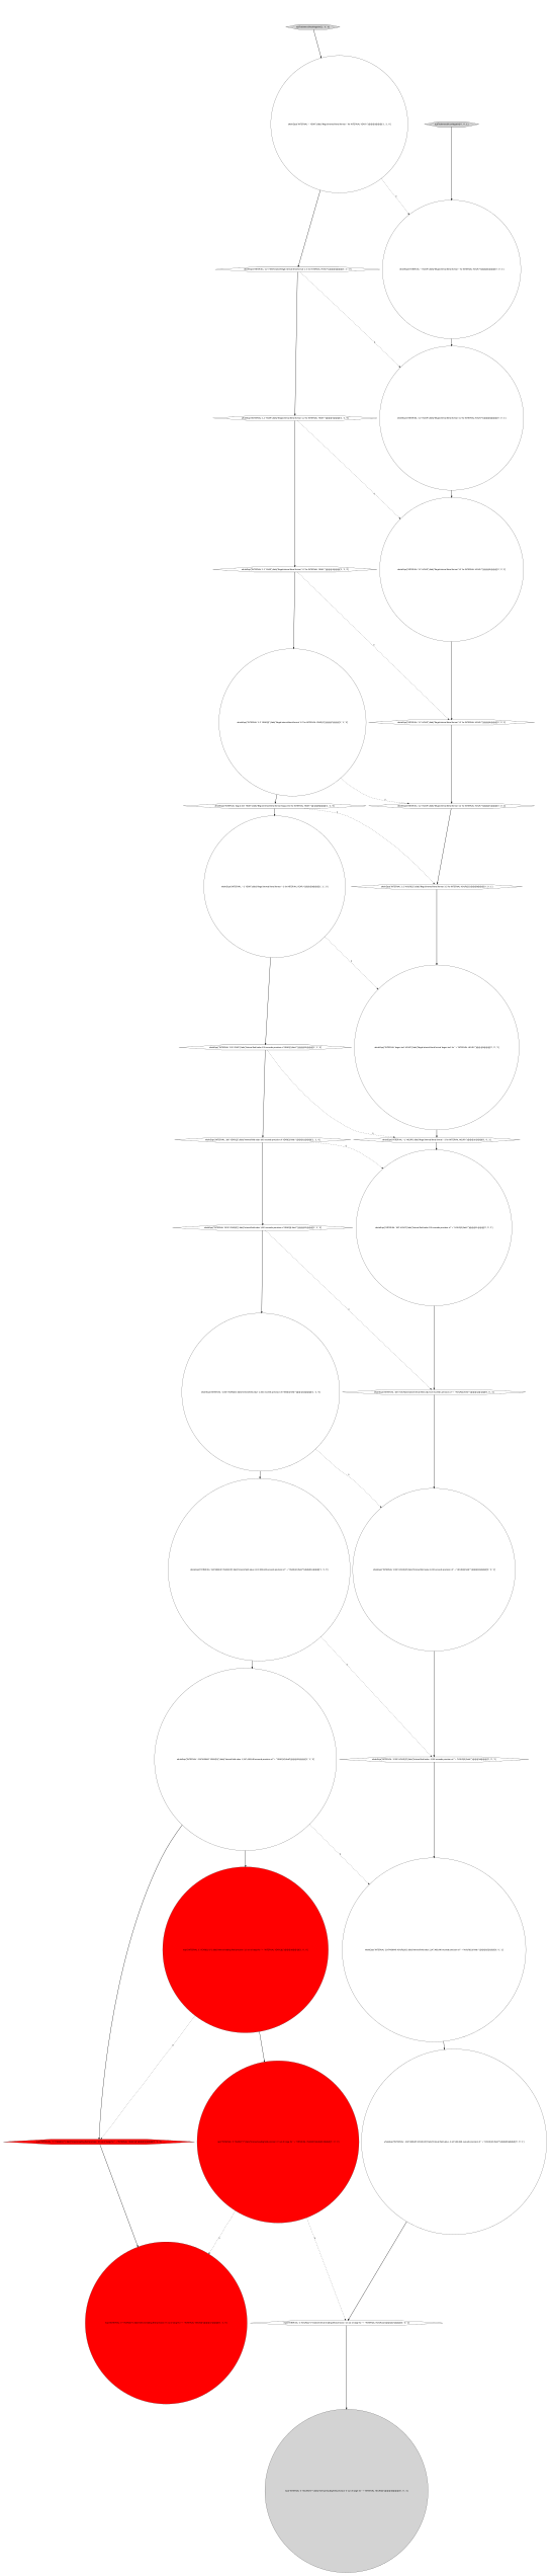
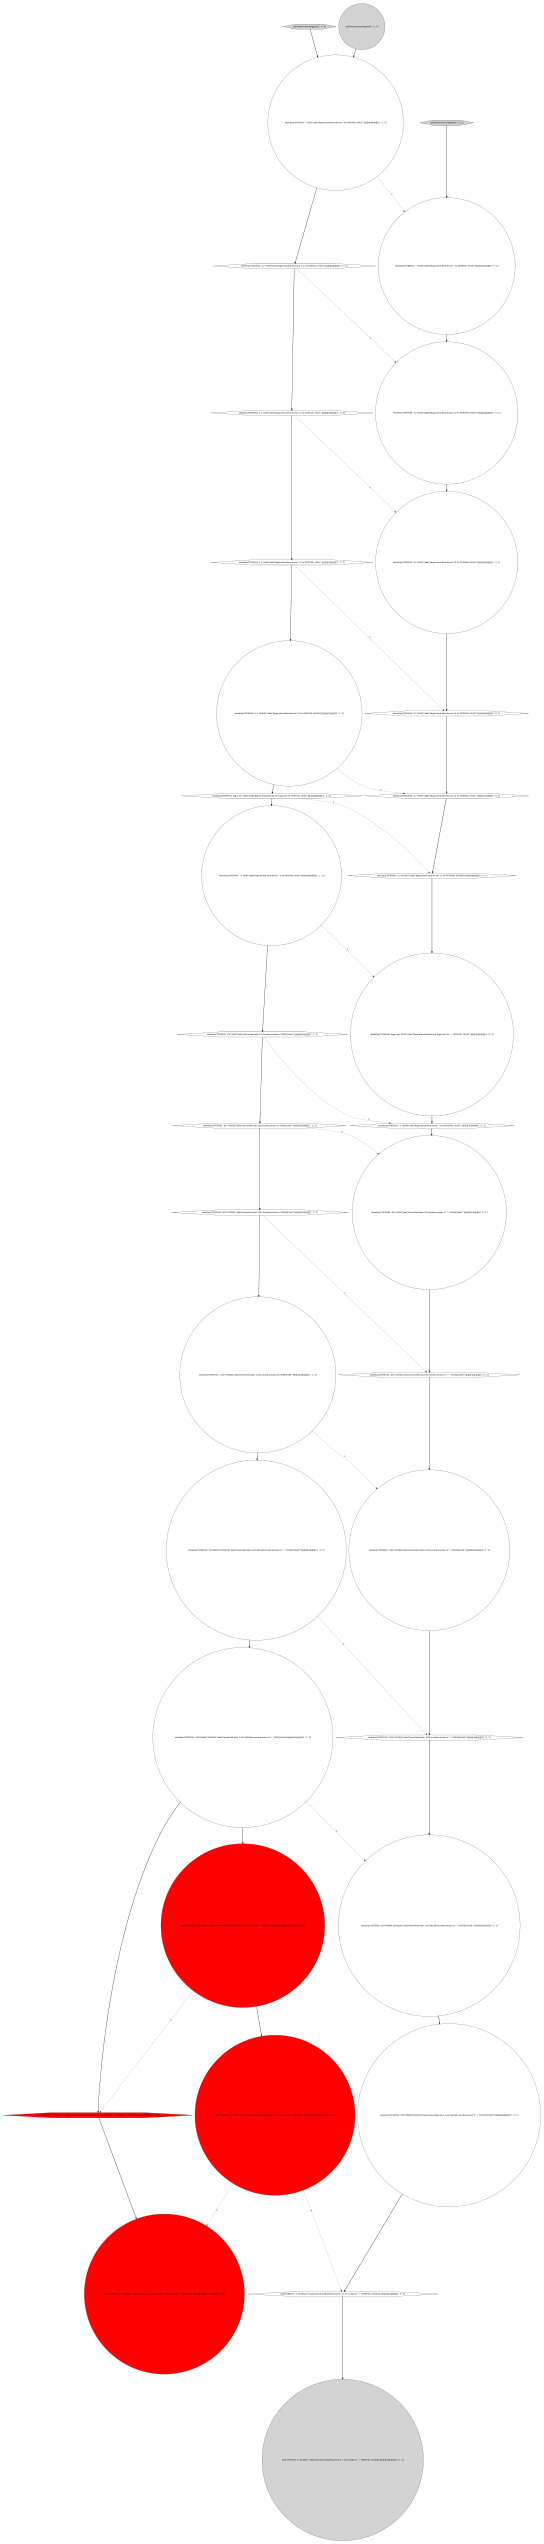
  digraph {
    fontname="Liberation Sans"
    node [fillcolor=white shape=circle style=filled fontname="Liberation Sans"]
    edge [style=bold fontname="Liberation Sans"]
    n1 [label="wholeExpr(\"INTERVAL '1.2' YEAR\").fails(\"Illegal interval literal format '1.2' for INTERVAL YEAR.*\")@@@5@@@['1', '1', '0']" shape=hexagon]
    n2 [label="wholeExpr(\"INTERVAL '1.2' HOUR\").fails(\"Illegal interval literal format '1.2' for INTERVAL HOUR.*\")@@@5@@@['0', '0', '1']"]
    n3 [label="wholeExpr(\"INTERVAL '1 2' YEAR\").fails(\"Illegal interval literal format '1 2' for INTERVAL YEAR.*\")@@@6@@@['1', '1', '0']" shape=hexagon]
    n4 [label="wholeExpr(\"INTERVAL '2147483648' YEAR(10)\").fails(\"Interval field value 2,147,483,648 exceeds precision of \" + \"YEAR\(10\) field.*\")@@@14@@@['1', '1', '0']"]
    n5 [label="wholeExpr(\"INTERVAL '-1000' HOUR(3)\").fails(\"Interval field value -1,000 exceeds precision of \" + \"HOUR\(3\) field.*\")@@@14@@@['0', '0', '1']" shape=hexagon]
    n6 [label="wholeExpr(\"INTERVAL '-2147483648' YEAR(10)\").fails(\"Interval field value -2,147,483,648 exceeds precision of \" + \"YEAR\(10\) field\")@@@15@@@['1', '1', '0']"]
    n7 [label="wholeExpr(\"INTERVAL '-2147483648' HOUR(10)\").fails(\"Interval field value -2,147,483,648 exceeds precision of \" + \"HOUR\(10\) field.*\")@@@16@@@['0', '0', '1']"]
    n8 [label="expr(\"INTERVAL '1' HOUR(11^)^\").fails(\"Interval leading field precision '11' out of range for \" + \"INTERVAL HOUR\(11\)\")@@@17@@@['0', '0', '1']" shape=hexagon]
    n9 [label="wholeExpr(\"INTERVAL '--1' YEAR\").fails(\"Illegal interval literal format '--1' for INTERVAL YEAR.*\")@@@9@@@['1', '1', '0']"]
    n10 [label="wholeExpr(\"INTERVAL 'bogus text' HOUR\").fails(\"Illegal interval literal format 'bogus text' for \" + \"INTERVAL HOUR.*\")@@@9@@@['0', '0', '1']"]
    n11 [label="wholeExpr(\"INTERVAL '100' YEAR\").fails(\"Interval field value 100 exceeds precision of YEAR\(2\) field.*\")@@@10@@@['1', '1', '0']" shape=hexagon]
    n12 [label="wholeExpr(\"INTERVAL '100' HOUR\").fails(\"Interval field value 100 exceeds precision of \" + \"HOUR\(2\) field.*\")@@@11@@@['0', '0', '1']"]
    n13 [label="wholeExpr(\"INTERVAL '100' HOUR(2)\").fails(\"Interval field value 100 exceeds precision of \" + \"HOUR\(2\) field.*\")@@@12@@@['0', '0', '1']" shape=hexagon]
    n14 [fillcolor=lightgray label="subTestIntervalYearNegative['1', '0', '0']" shape=hexagon]
    n15 [label="wholeExpr(\"INTERVAL '-' YEAR\").fails(\"Illegal interval literal format '-' for INTERVAL YEAR.*\")@@@3@@@['1', '1', '0']"]
    n16 [fillcolor=lightgray label="subTestIntervalHourNegative['0', '0', '1']" shape=hexagon]
    n17 [label="wholeExpr(\"INTERVAL '-' HOUR\").fails(\"Illegal interval literal format '-' for INTERVAL HOUR.*\")@@@3@@@['0', '0', '1']"]
    n18 [fillcolor=lightgray label="expr(\"INTERVAL '0' HOUR(0^)^\").fails(\"Interval leading field precision '0' out of range for \" + \"INTERVAL HOUR\(0\)\")@@@18@@@['0', '0', '1']"]
    n19 [fillcolor=red label="expr(\"INTERVAL '0' YEAR(0^)^\").fails(\"Interval leading field precision '0' out of range for \" + \"INTERVAL YEAR\(0\)\")@@@17@@@['1', '0', '0']"]
    n20 [fillcolor=red label="expr(\"INTERVAL '0' ^YEAR(0)^\").fails(\"Interval leading field precision '0' out of range for \" + \"INTERVAL YEAR\(0\)\")@@@17@@@['0', '1', '0']"]
    n21 [label="wholeExpr(\"INTERVAL 'bogus text' YEAR\").fails(\"Illegal interval literal format 'bogus text' for INTERVAL YEAR.*\")@@@8@@@['1', '1', '0']" shape=hexagon]
    n22 [label="wholeExpr(\"INTERVAL '1-2' HOUR(2)\").fails(\"Illegal interval literal format '1-2' for INTERVAL HOUR\(2\)\")@@@8@@@['0', '0', '1']" shape=hexagon]
    n23 [label="wholeExpr(\"INTERVAL '2147483648' HOUR(10)\").fails(\"Interval field value 2,147,483,648 exceeds precision of \" + \"HOUR\(10\) field.*\")@@@15@@@['0', '0', '1']"]
    n24 [label="wholeExpr(\"INTERVAL '-1000' YEAR(3)\").fails(\"Interval field value -1,000 exceeds precision of YEAR\(3\) field.*\")@@@13@@@['1', '1', '0']"]
    n25 [label="wholeExpr(\"INTERVAL '1000' HOUR(3)\").fails(\"Interval field value 1,000 exceeds precision of \" + \"HOUR\(3\) field.*\")@@@13@@@['0', '0', '1']"]
    n26 [label="wholeExpr(\"INTERVAL '--1' HOUR\").fails(\"Illegal interval literal format '--1' for INTERVAL HOUR.*\")@@@10@@@['0', '0', '1']" shape=hexagon]
    n27 [label="wholeExpr(\"INTERVAL '1-2' YEAR\").fails(\"Illegal interval literal format '1-2' for INTERVAL YEAR.*\")@@@4@@@['1', '1', '0']" shape=hexagon]
    n28 [label="wholeExpr(\"INTERVAL '1-2' HOUR\").fails(\"Illegal interval literal format '1-2' for INTERVAL HOUR.*\")@@@4@@@['0', '0', '1']"]
    n29 [label="wholeExpr(\"INTERVAL '1 2' HOUR\").fails(\"Illegal interval literal format '1 2' for INTERVAL HOUR.*\")@@@6@@@['0', '0', '1']" shape=hexagon]
    n30 [label="wholeExpr(\"INTERVAL '1:2' HOUR\").fails(\"Illegal interval literal format '1:2' for INTERVAL HOUR.*\")@@@7@@@['0', '0', '1']" shape=hexagon]
    n31 [label="wholeExpr(\"INTERVAL '1-2' YEAR(2)\").fails(\"Illegal interval literal format '1-2' for INTERVAL YEAR\(2\)\")@@@7@@@['1', '1', '0']"]
    n32 [label="wholeExpr(\"INTERVAL '100' YEAR(2)\").fails(\"Interval field value 100 exceeds precision of YEAR\(2\) field.*\")@@@11@@@['1', '1', '0']" shape=hexagon]
    n33 [label="wholeExpr(\"INTERVAL '1000' YEAR(3)\").fails(\"Interval field value 1,000 exceeds precision of YEAR\(3\) field.*\")@@@12@@@['1', '1', '0']" shape=hexagon]
    n34 [fillcolor=red label="expr(\"INTERVAL '1' YEAR(11^)^\").fails(\"Interval leading field precision '11' out of range for \" + \"INTERVAL YEAR\(11\)\")@@@16@@@['1', '0', '0']"]
    n35 [fillcolor=red label="expr(\"INTERVAL '1' ^YEAR(11)^\").fails(\"Interval leading field precision '11' out of range for \" + \"INTERVAL YEAR\(11\)\")@@@16@@@['0', '1', '0']" shape=hexagon]
+   n36 [fillcolor=lightgray label="subTestIntervalYearNegative['0', '1', '0']"]
    n1 -> n2 [label=0 style=dashed]
    n1 -> n3
    n2 -> n29
    n3 -> n29 [label=0 style=dashed]
    n3 -> n31
    n4 -> n5 [label=0 style=dashed]
    n4 -> n6
    n5 -> n23
    n6 -> n23 [label=0 style=dashed]
    n6 -> n34
    n6 -> n35
    n7 -> n8
    n8 -> n18
    n9 -> n10 [label=0 style=dashed]
    n9 -> n11
    n10 -> n26
    n11 -> n26 [label=0 style=dashed]
    n11 -> n32
    n12 -> n13
    n13 -> n25
    n14 -> n15
    n15 -> n17 [label=0 style=dashed]
    n15 -> n27
    n16 -> n17
    n17 -> n28
    n19 -> n8 [label=0 style=dashed]
    n19 -> n20 [label=0 style=dashed]
    n21 -> n9
    n21 -> n22 [label=0 style=dashed]
    n22 -> n10
    n23 -> n7
    n24 -> n4
    n24 -> n25 [label=0 style=dashed]
    n25 -> n5
    n26 -> n12
    n27 -> n1
    n27 -> n28 [label=0 style=dashed]
    n28 -> n2
    n29 -> n30
    n30 -> n22
    n31 -> n21
    n31 -> n30 [label=0 style=dashed]
    n32 -> n12 [label=0 style=dashed]
    n32 -> n33
    n33 -> n13 [label=0 style=dashed]
    n33 -> n24
    n34 -> n19
    n34 -> n35 [label=0 style=dashed]
    n35 -> n20
+   n36 -> n15
  }
